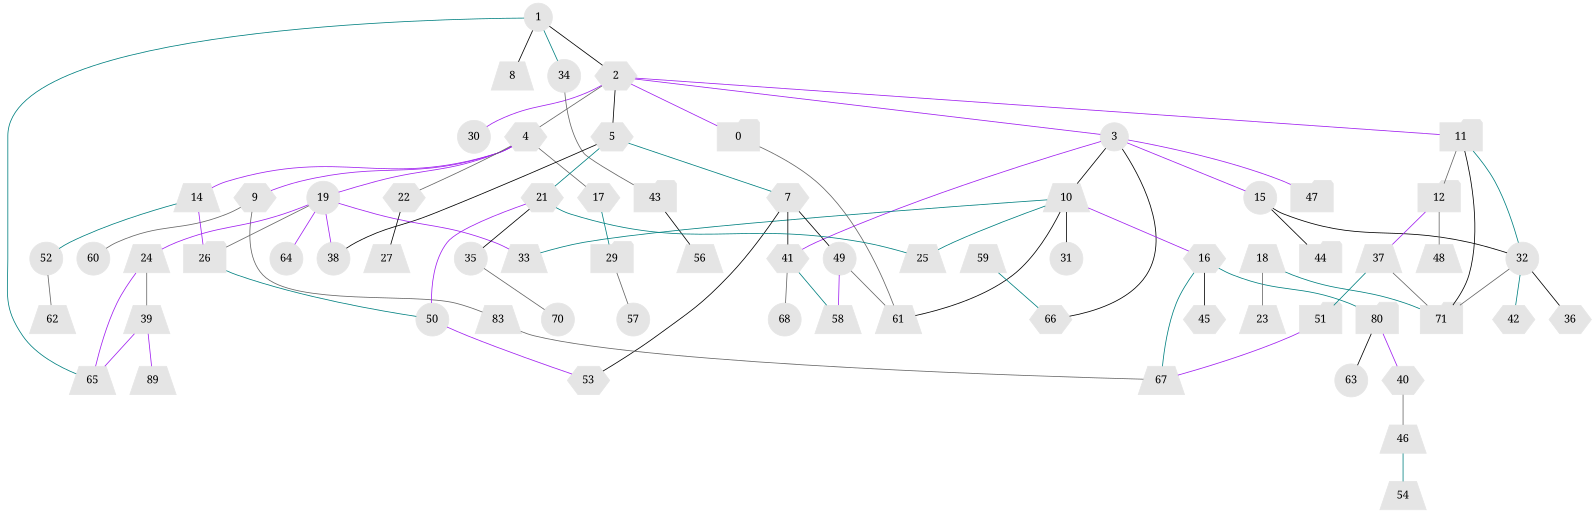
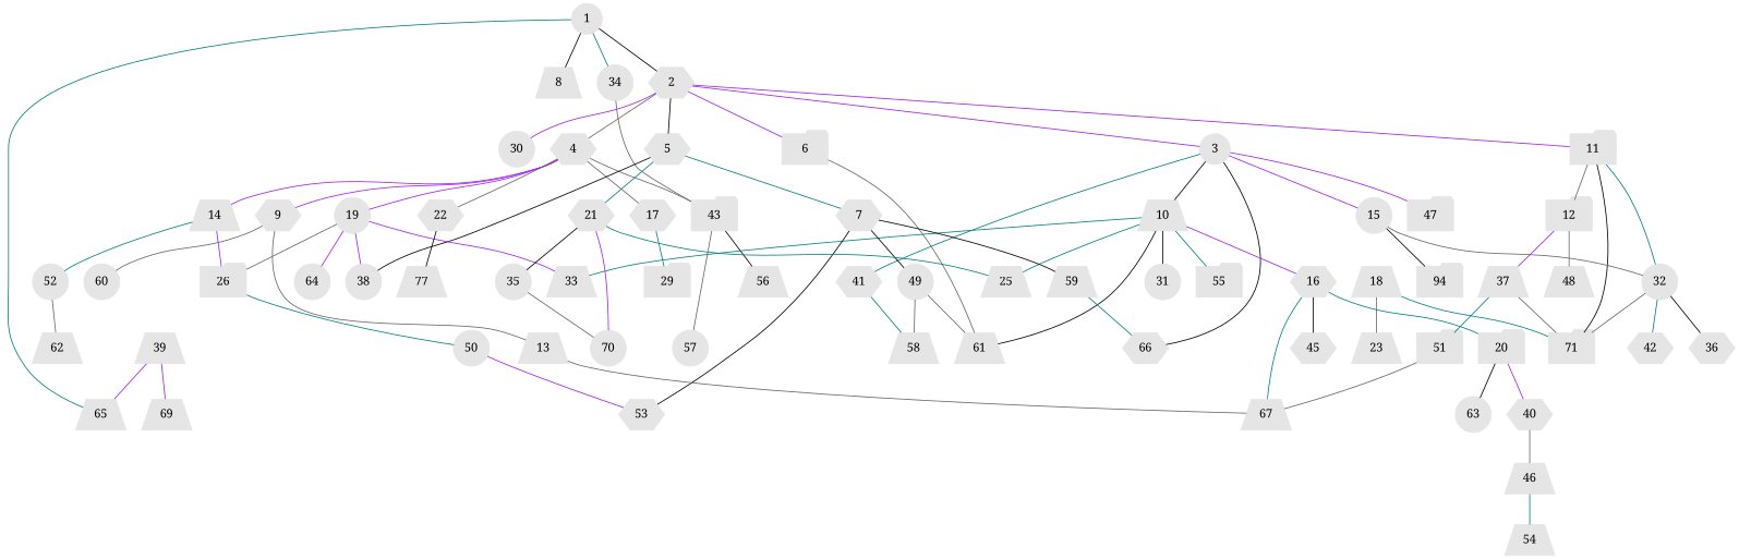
  graph {
    fontname="Noto Serif"
    node [color=gray90 fontname="Noto Serif" shape=trapezium style=filled]
    edge [color=gray40 fontname="Noto Serif"]
    1 [shape=circle]
    2 [shape=hexagon]
    8
    34 [shape=circle]
    65
    3 [shape=circle]
    4 [shape=hexagon]
    5 [shape=hexagon]
-   6 [shape=folder label=0]
+   6 [shape=folder]
    11 [shape=folder]
    30 [shape=circle]
    43 [shape=folder]
    10
    15 [shape=circle]
    41 [shape=hexagon]
    47 [shape=folder]
    66 [shape=hexagon]
    9 [shape=hexagon]
    14
    17 [shape=hexagon]
    19 [shape=circle]
    22 [shape=hexagon]
    7 [shape=hexagon]
    21 [shape=hexagon]
    38 [shape=circle]
    61
    12 [shape=folder]
    32 [shape=circle]
    71 [shape=folder]
    16 [shape=hexagon]
    25
    31 [shape=circle]
    33
-   44 [shape=folder]
+   55 [shape=folder]
+   44 [shape=folder label=94]
    58
-   68 [shape=circle]
-   13 [label=83]
+   13
    60 [shape=circle]
    26 [shape=folder]
    52 [shape=circle]
    29 [shape=folder]
-   24
    64 [shape=circle]
-   27
+   27 [label=77]
    56
    57 [shape=circle]
    49 [shape=circle]
    53 [shape=hexagon]
    59
    35 [shape=circle]
    70 [shape=circle]
    67
-   20 [shape=folder label=80]
+   20 [shape=folder]
    45 [shape=hexagon]
    18
    23
    37
    48
    36 [shape=hexagon]
    42 [shape=hexagon]
    51 [shape=folder]
    50 [shape=circle]
    62
    40 [shape=hexagon]
    63 [shape=circle]
    39
    46
-   69 [label=89]
+   69
    54
    1 -- 2 [color=black]
    1 -- 8 [color=black]
    1 -- 34 [color=teal]
    1 -- 65 [color=teal]
    2 -- 3 [color=purple]
    2 -- 4
    2 -- 5 [color=black]
    2 -- 6 [color=purple]
    2 -- 11 [color=purple]
    2 -- 30 [color=purple]
    34 -- 43
    3 -- 10 [color=black]
    3 -- 15 [color=purple]
-   3 -- 41 [color=purple]
+   3 -- 41 [color=teal]
    3 -- 47 [color=purple]
    3 -- 66 [color=black]
+   4 -- 43
    4 -- 9 [color=purple]
    4 -- 14 [color=purple]
    4 -- 17
    4 -- 19 [color=purple]
    4 -- 22
    5 -- 7 [color=teal]
    5 -- 21 [color=teal]
    5 -- 38 [color=black]
    6 -- 61
    11 -- 12
    11 -- 32 [color=teal]
    11 -- 71 [color=black]
    43 -- 56 [color=black]
-   29 -- 57
+   43 -- 57
    10 -- 61 [color=black]
    10 -- 16 [color=purple]
    10 -- 25 [color=teal]
    10 -- 31 [color=black]
    10 -- 33 [color=teal]
-   15 -- 32 [color=black]
+   10 -- 55 [color=teal]
+   15 -- 32
    15 -- 44 [color=black]
    41 -- 58 [color=teal]
-   41 -- 68
    9 -- 13
    9 -- 60
    14 -- 26 [color=purple]
    14 -- 52 [color=teal]
    17 -- 29 [color=teal]
    19 -- 38 [color=purple]
    19 -- 33 [color=purple]
    19 -- 26
-   19 -- 24 [color=purple]
    19 -- 64 [color=purple]
    22 -- 27 [color=black]
    7 -- 49 [color=black]
    7 -- 53 [color=black]
-   7 -- 41 [color=black]
+   7 -- 59 [color=black]
    21 -- 25 [color=teal]
    21 -- 35 [color=black]
-   21 -- 50 [color=purple]
+   21 -- 70 [color=purple]
    12 -- 37 [color=purple]
    12 -- 48
    32 -- 71
    32 -- 36 [color=black]
    32 -- 42 [color=teal]
    16 -- 67 [color=teal]
    16 -- 20 [color=teal]
    16 -- 45 [color=black]
    13 -- 67
    26 -- 50 [color=teal]
    52 -- 62
-   24 -- 65 [color=purple]
-   24 -- 39
    49 -- 61
-   49 -- 58 [color=purple]
+   49 -- 58
    59 -- 66 [color=teal]
    35 -- 70
    20 -- 40 [color=purple]
    20 -- 63 [color=black]
    18 -- 71 [color=teal]
    18 -- 23
    37 -- 71
    37 -- 51 [color=teal]
-   51 -- 67 [color=purple]
+   51 -- 67
    50 -- 53 [color=purple]
    40 -- 46
    39 -- 65 [color=purple]
    39 -- 69 [color=purple]
    46 -- 54 [color=teal]
  }
